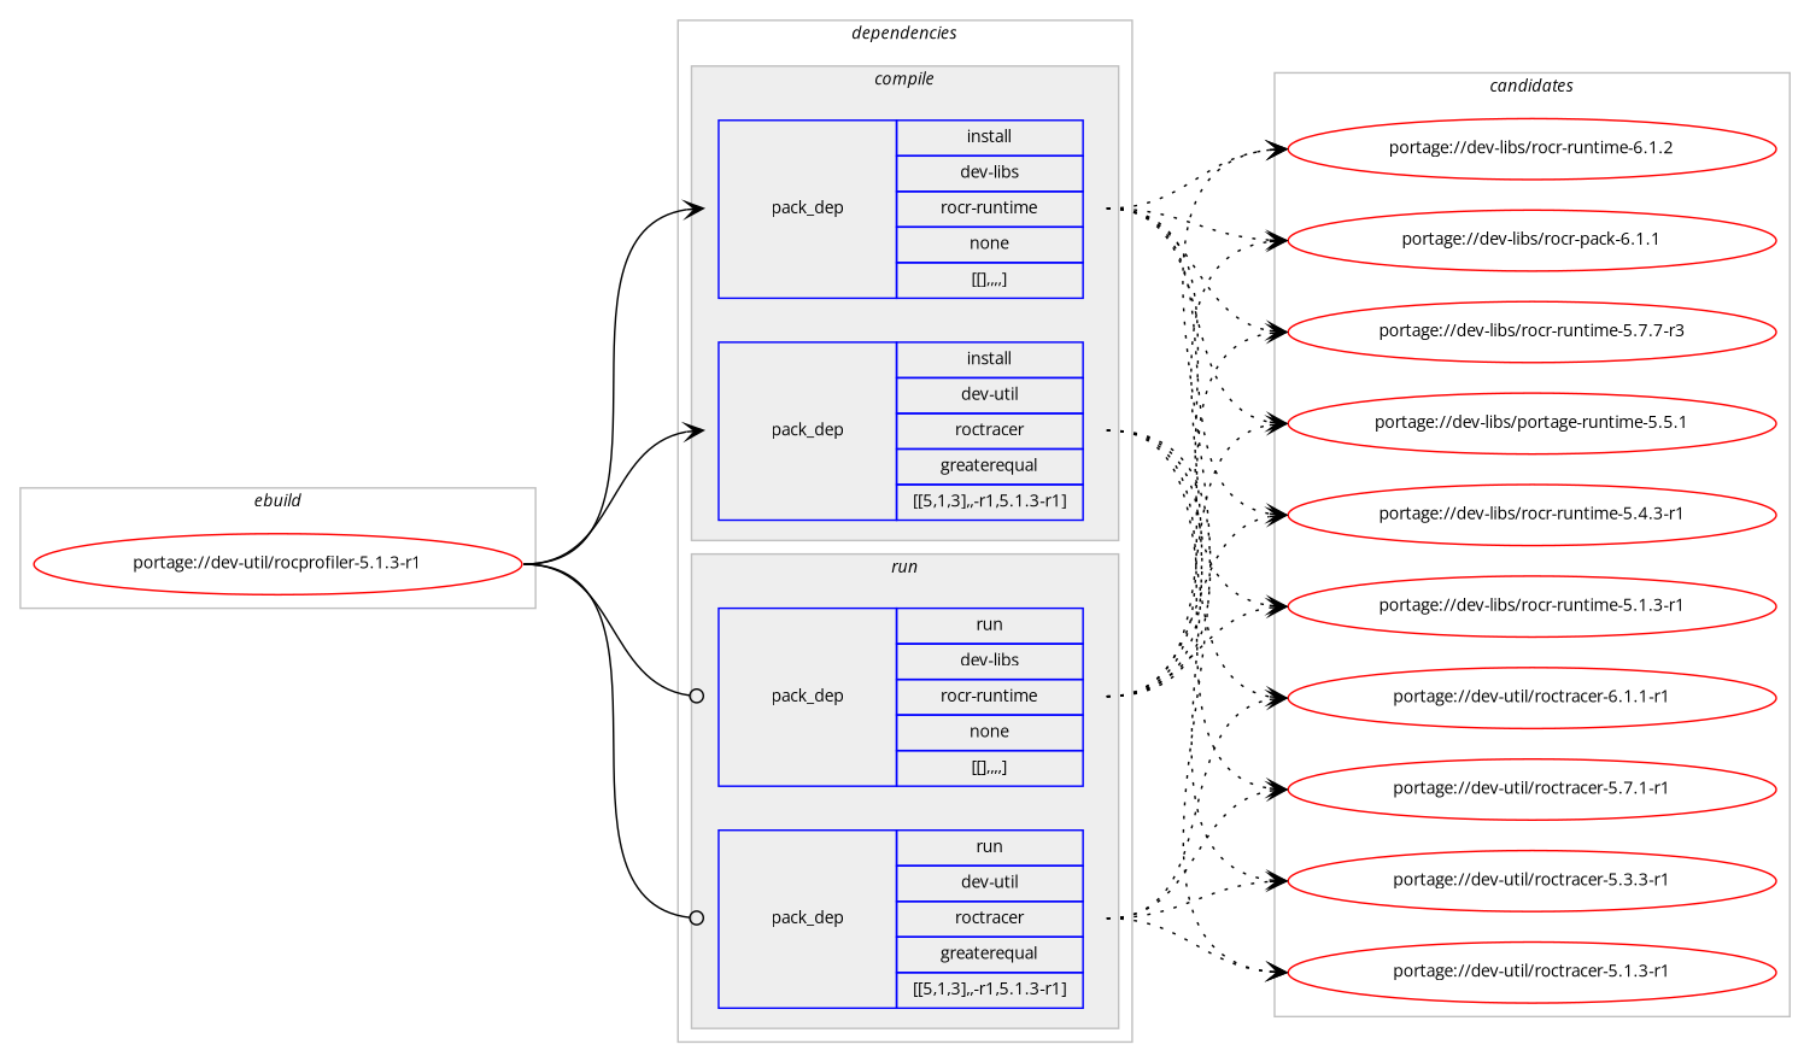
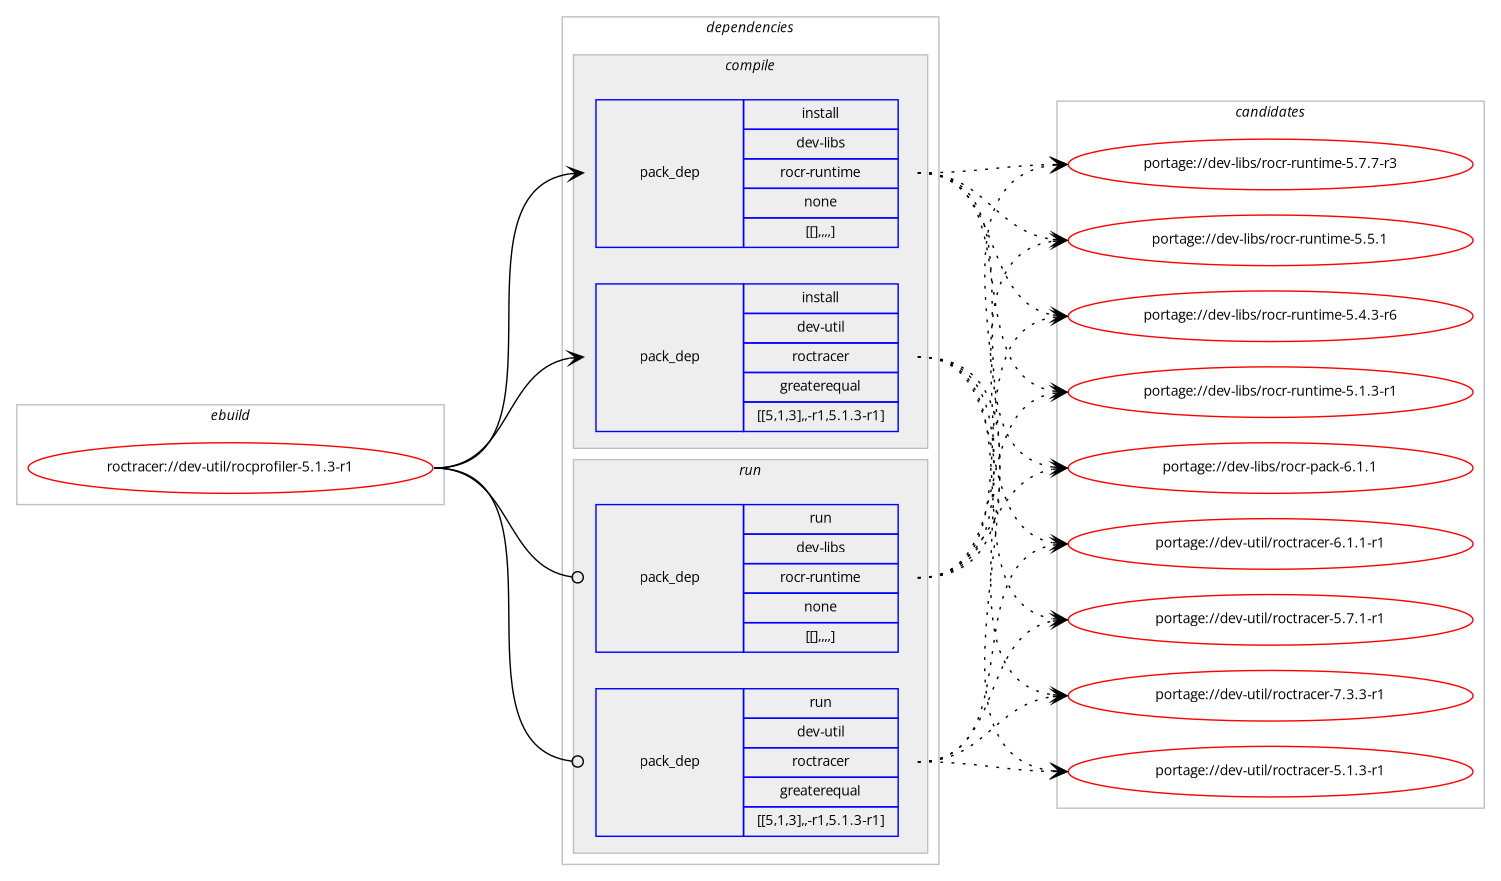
  digraph {
    compound=true
    concentrate=true
    fontname="Open Sans"
    fontsize=10
    newrank=true
    rankdir=LR
    ranksep=1.5
    node [color=red fontname="Open Sans" fontsize=10]
    edge [arrowhead=vee fontname="Open Sans" headport=w style=dotted tailport=e weight=100]
-   n1 [label="portage://dev-util/rocprofiler-5.1.3-r1" width=4]
+   n1 [label="roctracer://dev-util/rocprofiler-5.1.3-r1" width=4]
    n2 [color=blue label=<<TABLE BORDER="0" CELLBORDER="1" CELLSPACING="0" CELLPADDING="4" WIDTH="220"><TR><TD ROWSPAN="6" CELLPADDING="30">pack_dep</TD></TR><TR><TD WIDTH="110">install</TD></TR><TR><TD>dev-libs</TD></TR><TR><TD>rocr-runtime</TD></TR><TR><TD>none</TD></TR><TR><TD>[[],,,,]</TD></TR></TABLE>> shape=none]
    n3 [color=blue label=<<TABLE BORDER="0" CELLBORDER="1" CELLSPACING="0" CELLPADDING="4" WIDTH="220"><TR><TD ROWSPAN="6" CELLPADDING="30">pack_dep</TD></TR><TR><TD WIDTH="110">install</TD></TR><TR><TD>dev-util</TD></TR><TR><TD>roctracer</TD></TR><TR><TD>greaterequal</TD></TR><TR><TD>[[5,1,3],,-r1,5.1.3-r1]</TD></TR></TABLE>> shape=none]
    n4 [color=blue label=<<TABLE BORDER="0" CELLBORDER="1" CELLSPACING="0" CELLPADDING="4" WIDTH="220"><TR><TD ROWSPAN="6" CELLPADDING="30">pack_dep</TD></TR><TR><TD WIDTH="110">run</TD></TR><TR><TD>dev-libs</TD></TR><TR><TD>rocr-runtime</TD></TR><TR><TD>none</TD></TR><TR><TD>[[],,,,]</TD></TR></TABLE>> shape=none]
    n5 [color=blue label=<<TABLE BORDER="0" CELLBORDER="1" CELLSPACING="0" CELLPADDING="4" WIDTH="220"><TR><TD ROWSPAN="6" CELLPADDING="30">pack_dep</TD></TR><TR><TD WIDTH="110">run</TD></TR><TR><TD>dev-util</TD></TR><TR><TD>roctracer</TD></TR><TR><TD>greaterequal</TD></TR><TR><TD>[[5,1,3],,-r1,5.1.3-r1]</TD></TR></TABLE>> shape=none]
-   n6 [label="portage://dev-libs/rocr-runtime-6.1.2" width=4]
    n7 [label="portage://dev-libs/rocr-pack-6.1.1" width=4]
    n8 [label="portage://dev-libs/rocr-runtime-5.7.7-r3" width=4]
-   n9 [label="portage://dev-libs/portage-runtime-5.5.1" width=4]
-   n10 [label="portage://dev-libs/rocr-runtime-5.4.3-r1" width=4]
+   n9 [label="portage://dev-libs/rocr-runtime-5.5.1" width=4]
+   n10 [label="portage://dev-libs/rocr-runtime-5.4.3-r6" width=4]
    n11 [label="portage://dev-libs/rocr-runtime-5.1.3-r1" width=4]
    n12 [label="portage://dev-util/roctracer-6.1.1-r1" width=4]
    n13 [label="portage://dev-util/roctracer-5.7.1-r1" width=4]
-   n14 [label="portage://dev-util/roctracer-5.3.3-r1" width=4]
+   n14 [label="portage://dev-util/roctracer-7.3.3-r1" width=4]
    n15 [label="portage://dev-util/roctracer-5.1.3-r1" width=4]
    subgraph cluster_1 {
      color=gray
      label=<<i>ebuild</i>>
      n1
    }
    subgraph cluster_2 {
      color=gray
      label=<<i>dependencies</i>>
      subgraph cluster_3 {
        color=gray
        fillcolor="#eeeeee"
        label=<<i>compile</i>>
        style=filled
        subgraph sub_4 {
          color=gray
          fillcolor="#eeeeee"
          label=<<i>compile</i>>
          style=filled
          n2
        }
        subgraph sub_5 {
          color=gray
          fillcolor="#eeeeee"
          label=<<i>compile</i>>
          style=filled
          n3
        }
      }
      subgraph cluster_6 {
        color=gray
        fillcolor="#eeeeee"
        label=<<i>compile and run</i>>
        style=filled
      }
      subgraph cluster_7 {
        color=gray
        fillcolor="#eeeeee"
        label=<<i>run</i>>
        style=filled
        subgraph sub_8 {
          color=gray
          fillcolor="#eeeeee"
          label=<<i>run</i>>
          style=filled
          n4
        }
        subgraph sub_9 {
          color=gray
          fillcolor="#eeeeee"
          label=<<i>run</i>>
          style=filled
          n5
        }
      }
    }
    subgraph cluster_10 {
      color=gray
      label=<<i>candidates</i>>
      rank=same
      subgraph sub_11 {
        color=black
        label=<<i>candidates</i>>
        nodesep=1
        rank=same
-       n6
        n7
        n8
        n9
        n10
        n11
      }
      subgraph sub_12 {
        color=black
        label=<<i>candidates</i>>
        nodesep=1
        rank=same
        n12
        n13
        n14
        n15
      }
      subgraph sub_13 {
        color=black
        label=<<i>candidates</i>>
        nodesep=1
        rank=same
-       n6
        n7
        n8
        n9
        n10
        n11
      }
      subgraph sub_14 {
        color=black
        label=<<i>candidates</i>>
        nodesep=1
        rank=same
        n12
        n13
        n14
        n15
      }
    }
    n1 -> n2 [style=solid weight=20]
    n1 -> n3 [style=solid weight=20]
    n1 -> n4 [arrowhead=odot style=solid weight=20]
    n1 -> n5 [arrowhead=odot style=solid weight=20]
-   n2 -> n6
    n2 -> n7
    n2 -> n8
    n2 -> n9
    n2 -> n10
    n2 -> n11
    n3 -> n12
    n3 -> n13
    n3 -> n14
    n3 -> n15
-   n4 -> n6
    n4 -> n7
    n4 -> n8
    n4 -> n9
    n4 -> n10
    n4 -> n11
    n5 -> n12
    n5 -> n13
    n5 -> n14
    n5 -> n15
  }
